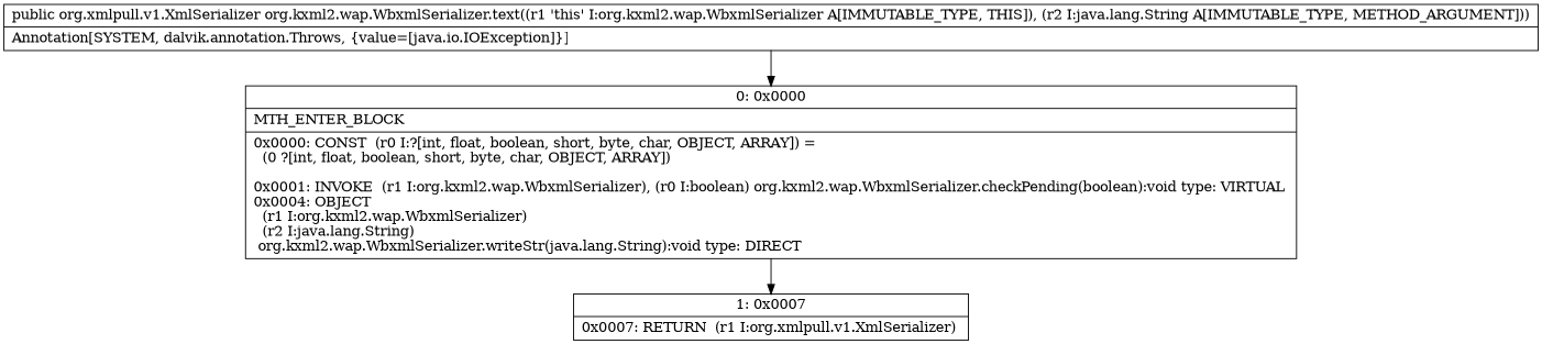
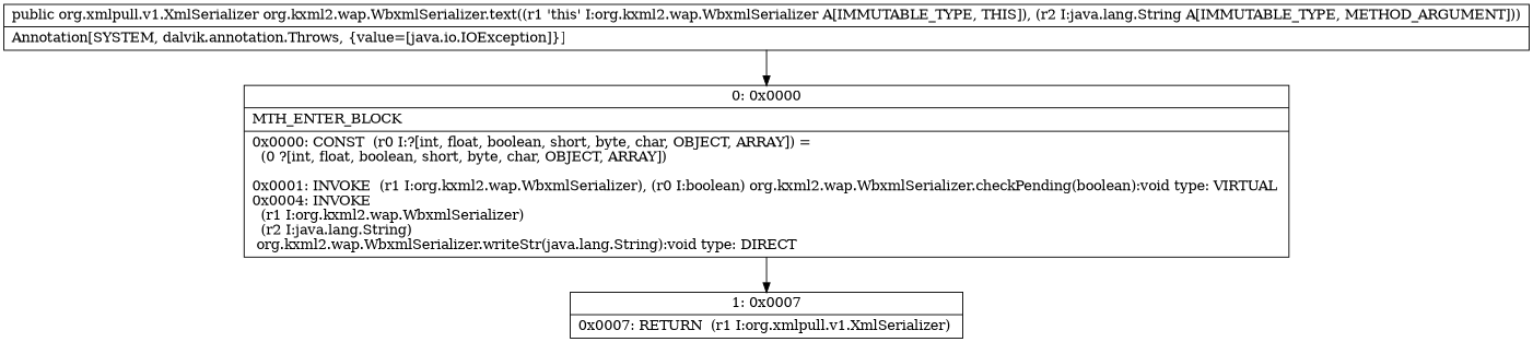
  digraph {
    node [shape=record]
-   n1 [label="{0\:\ 0x0000|MTH_ENTER_BLOCK\l|0x0000: CONST  (r0 I:?[int, float, boolean, short, byte, char, OBJECT, ARRAY]) = \l  (0 ?[int, float, boolean, short, byte, char, OBJECT, ARRAY])\l \l0x0001: INVOKE  (r1 I:org.kxml2.wap.WbxmlSerializer), (r0 I:boolean) org.kxml2.wap.WbxmlSerializer.checkPending(boolean):void type: VIRTUAL \l0x0004: OBJECT  \l  (r1 I:org.kxml2.wap.WbxmlSerializer)\l  (r2 I:java.lang.String)\l org.kxml2.wap.WbxmlSerializer.writeStr(java.lang.String):void type: DIRECT \l}"]
+   n1 [label="{0\:\ 0x0000|MTH_ENTER_BLOCK\l|0x0000: CONST  (r0 I:?[int, float, boolean, short, byte, char, OBJECT, ARRAY]) = \l  (0 ?[int, float, boolean, short, byte, char, OBJECT, ARRAY])\l \l0x0001: INVOKE  (r1 I:org.kxml2.wap.WbxmlSerializer), (r0 I:boolean) org.kxml2.wap.WbxmlSerializer.checkPending(boolean):void type: VIRTUAL \l0x0004: INVOKE  \l  (r1 I:org.kxml2.wap.WbxmlSerializer)\l  (r2 I:java.lang.String)\l org.kxml2.wap.WbxmlSerializer.writeStr(java.lang.String):void type: DIRECT \l}"]
    n2 [label="{1\:\ 0x0007|0x0007: RETURN  (r1 I:org.xmlpull.v1.XmlSerializer) \l}"]
    n3 [label="{public org.xmlpull.v1.XmlSerializer org.kxml2.wap.WbxmlSerializer.text((r1 'this' I:org.kxml2.wap.WbxmlSerializer A[IMMUTABLE_TYPE, THIS]), (r2 I:java.lang.String A[IMMUTABLE_TYPE, METHOD_ARGUMENT]))  | Annotation[SYSTEM, dalvik.annotation.Throws, \{value=[java.io.IOException]\}]\l}"]
    n1 -> n2
    n3 -> n1
  }
